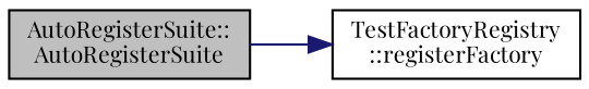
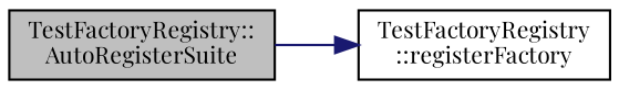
  digraph {
    rankdir=LR
    fontname="Playfair Display"
    node [color=black fontname="Playfair Display" fontsize=10 shape=record style=filled]
-   n1 [fillcolor=grey75 fontcolor=black height=0.2 label="AutoRegisterSuite::\lAutoRegisterSuite" width=0.4]
+   n1 [fillcolor=grey75 fontcolor=black height=0.2 label="TestFactoryRegistry::\lAutoRegisterSuite" width=0.4]
    n2 [fillcolor=white height=0.2 label="TestFactoryRegistry\l::registerFactory" width=0.4]
    n1 -> n2 [color=midnightblue fontname="Playfair Display" fontsize=10 labelfontname=Helvetica labelfontsize=10 style=solid]
  }
